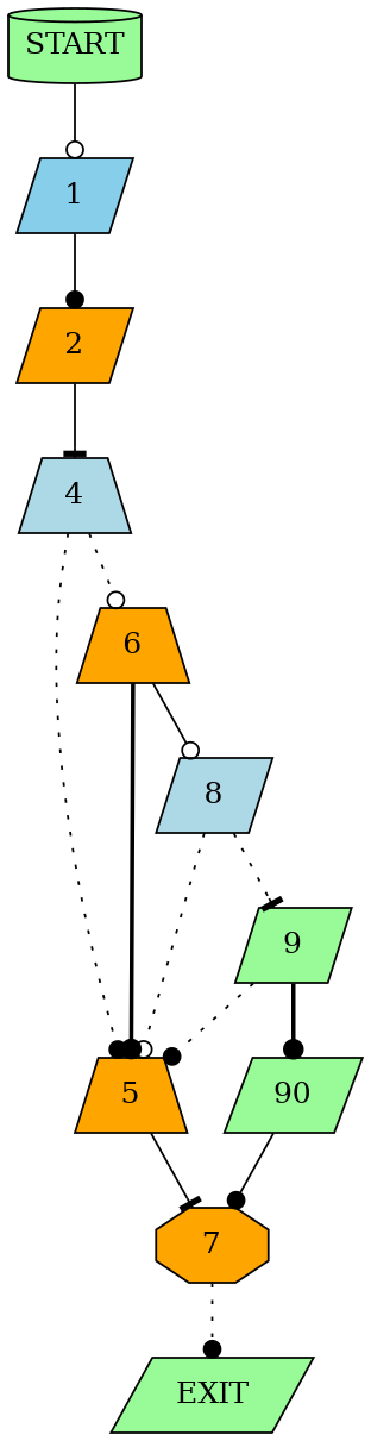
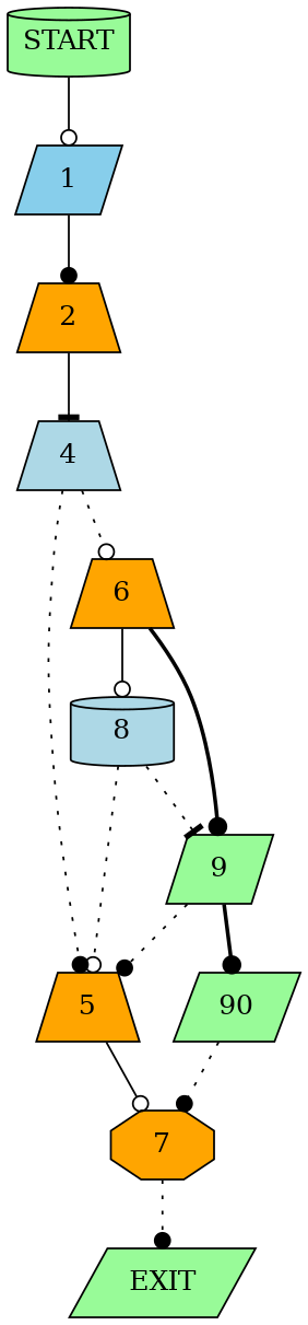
  digraph {
    node [fillcolor=palegreen shape=parallelogram style=filled]
    edge [arrowhead=dot style=dotted]
    n1 [label=START shape=cylinder]
    1 [fillcolor=skyblue]
-   2 [fillcolor=orange]
+   2 [fillcolor=orange shape=trapezium]
    n4 [label=EXIT]
    4 [fillcolor=lightblue shape=trapezium]
    5 [fillcolor=orange shape=trapezium]
    6 [fillcolor=orange shape=trapezium]
    7 [fillcolor=orange shape=octagon]
-   8 [fillcolor=lightblue]
+   8 [fillcolor=lightblue shape=cylinder]
    9
    n11 [label=90]
    n1 -> 1 [arrowhead=odot style=solid]
    1 -> 2 [style=solid]
    2 -> 4 [arrowhead=tee style=solid]
    4 -> 5
    4 -> 6 [arrowhead=odot]
-   5 -> 7 [arrowhead=tee style=solid]
-   6 -> 5 [style=bold]
+   5 -> 7 [arrowhead=odot style=solid]
+   6 -> 9 [style=bold]
    6 -> 8 [arrowhead=odot style=solid]
    7 -> n4
    8 -> 5 [arrowhead=odot]
    8 -> 9 [arrowhead=tee]
    9 -> 5
    9 -> n11 [style=bold]
-   n11 -> 7 [style=solid]
+   n11 -> 7
  }
